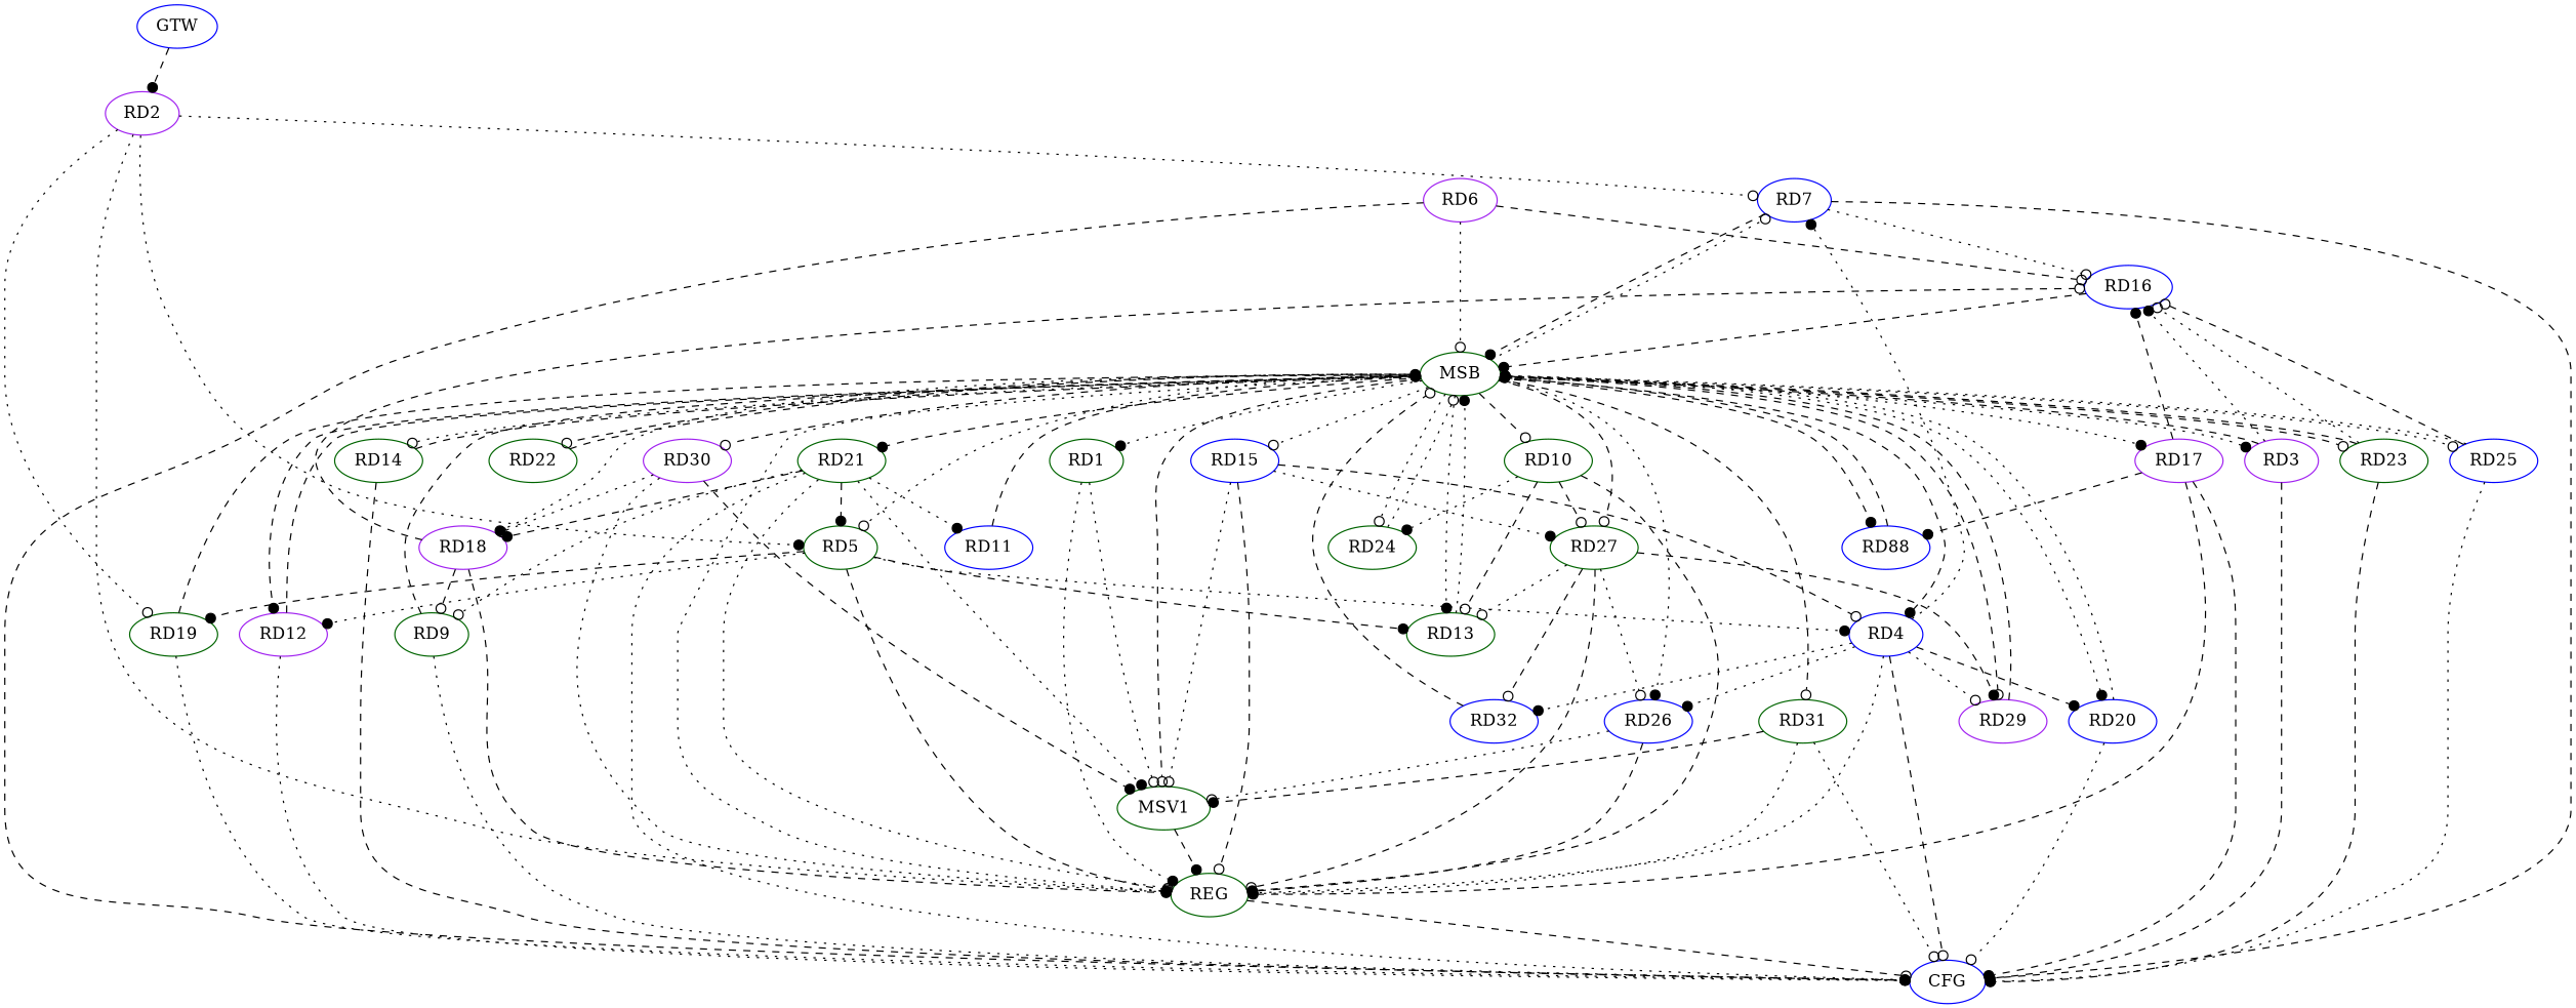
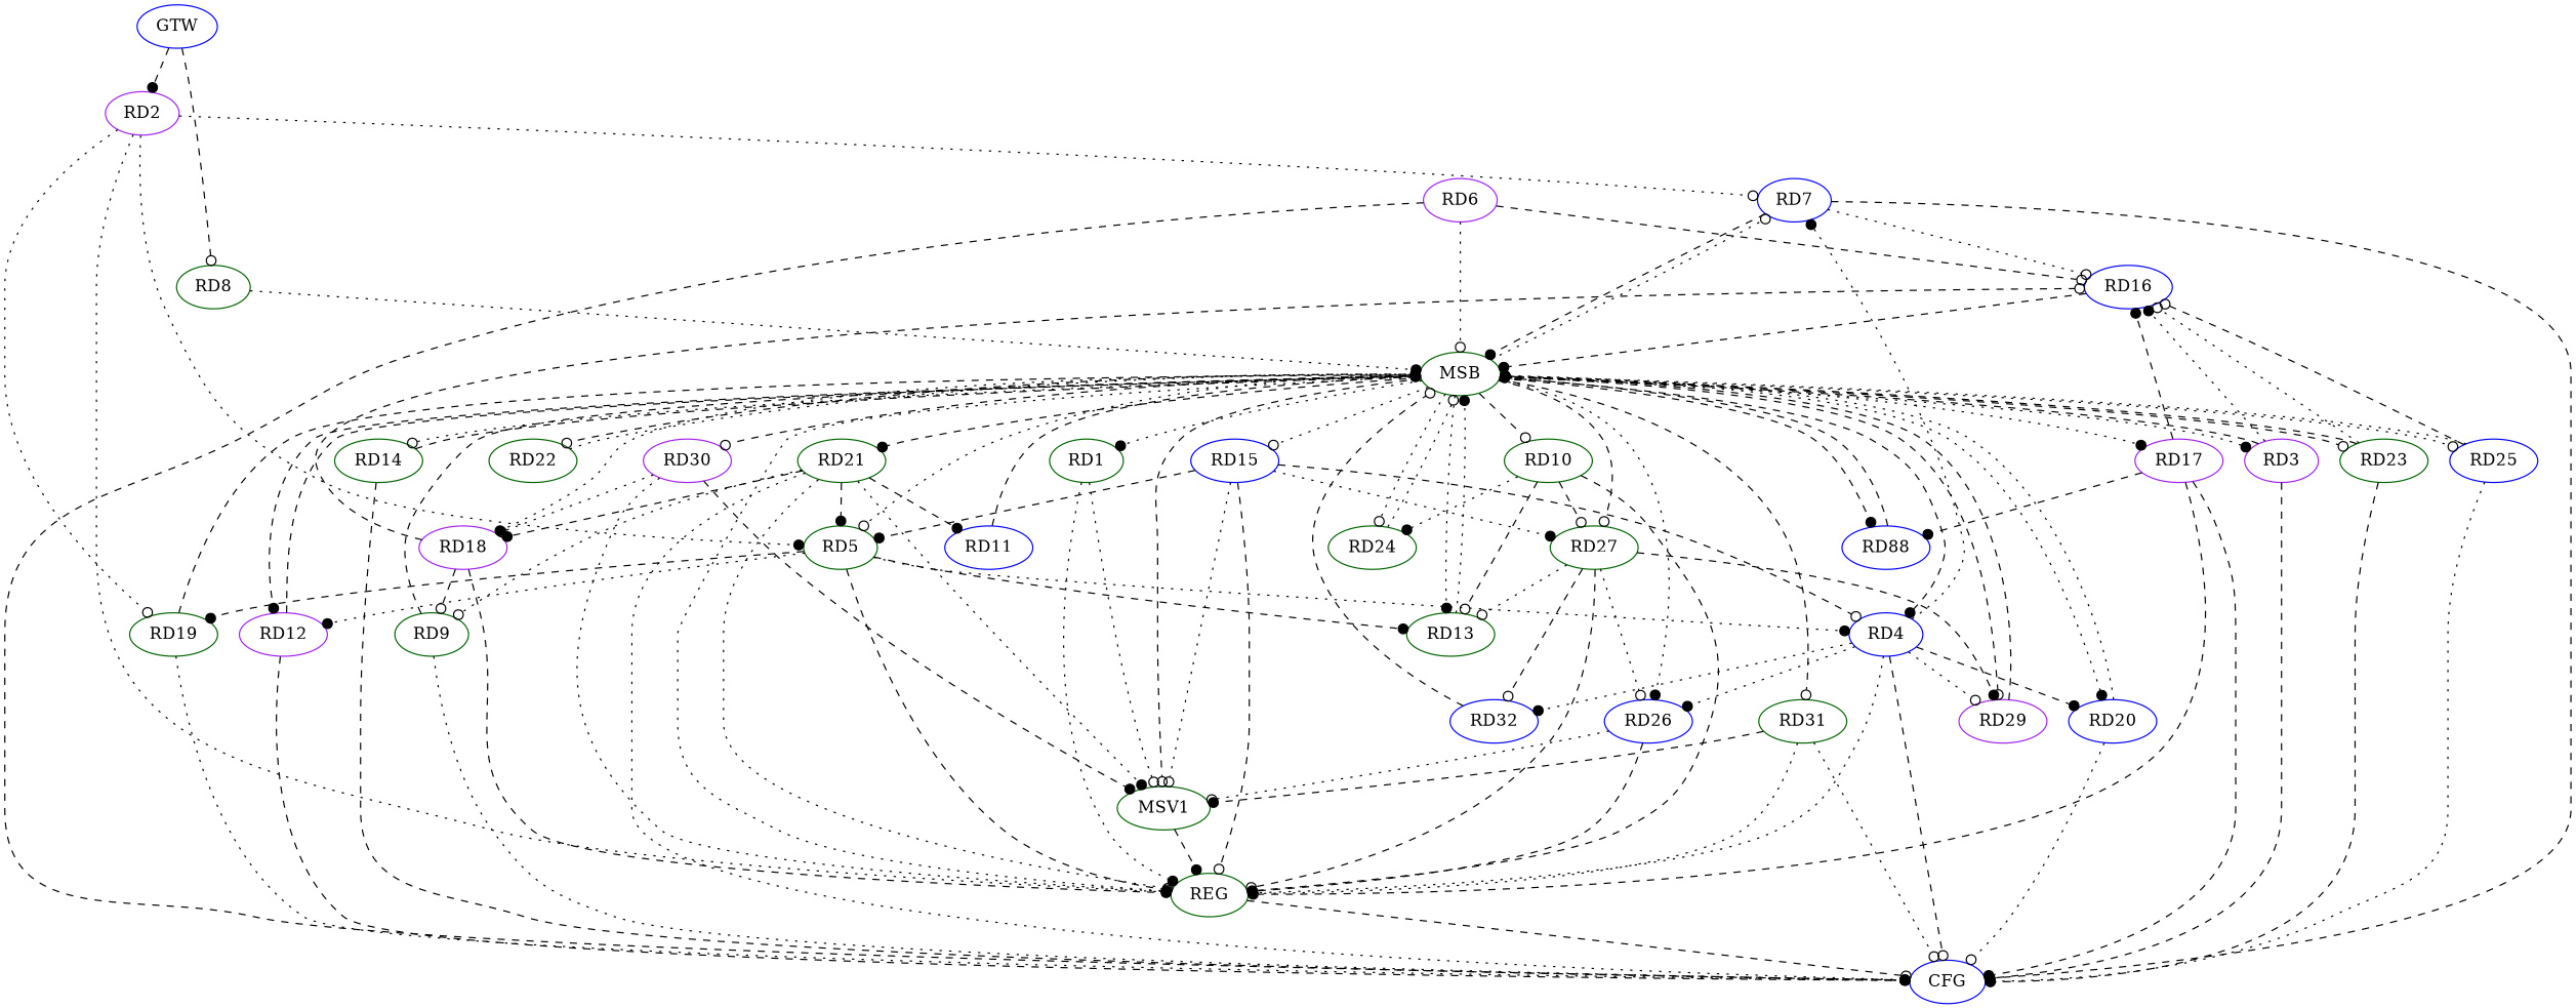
  strict digraph {
    node [color=darkgreen]
    edge [arrowhead=odot style=dashed]
    n1 [label=RD1]
    n2 [label=REG]
    n3 [label=MSV1]
    n4 [color=blue label=CFG]
    n5 [color=purple label=RD2]
    n6 [label=RD5]
    n7 [color=blue label=RD7]
    n8 [label=RD19]
    n9 [color=blue label=RD4]
    n10 [color=purple label=RD12]
    n11 [label=RD13]
    n12 [color=blue label=RD16]
    n13 [label=MSB]
    n14 [color=purple label=RD3]
    n15 [color=blue label=RD20]
    n16 [color=blue label=RD26]
    n17 [color=purple label=RD29]
    n18 [label=RD10]
    n19 [label=RD24]
    n20 [label=RD27]
    n21 [label=RD14]
    n22 [color=blue label=RD15]
    n23 [color=purple label=RD17]
    n24 [color=blue label=RD88]
    n25 [color=purple label=RD18]
    n26 [label=RD21]
    n27 [label=RD22]
    n28 [label=RD23]
    n29 [color=blue label=RD25]
    n30 [color=purple label=RD30]
    n31 [label=RD31]
    n32 [color=blue label=RD32]
    n33 [color=purple label=RD6]
+   n34 [label=RD8]
    n35 [label=RD9]
    n36 [color=blue label=RD11]
    n37 [color=blue label=GTW]
    n1 -> n2 [arrowhead=dot style=dotted]
    n1 -> n3 [style=dotted]
    n2 -> n4
    n3 -> n2 [arrowhead=dot]
    n5 -> n2 [style=dotted]
    n5 -> n6 [arrowhead=dot style=dotted]
    n5 -> n7 [style=dotted]
    n5 -> n8 [style=dotted]
    n6 -> n2
    n6 -> n8 [arrowhead=dot]
    n6 -> n9 [arrowhead=dot style=dotted]
    n6 -> n10 [arrowhead=dot style=dotted]
    n6 -> n11 [arrowhead=dot]
    n7 -> n4 [arrowhead=dot]
    n7 -> n12 [style=dotted]
    n7 -> n13 [arrowhead=dot]
    n8 -> n4 [arrowhead=dot style=dotted]
    n8 -> n13
    n9 -> n2 [arrowhead=dot style=dotted]
    n9 -> n4
    n9 -> n7 [arrowhead=dot style=dotted]
    n9 -> n15 [arrowhead=dot]
    n9 -> n16 [arrowhead=dot style=dotted]
    n9 -> n17 [style=dotted]
    n9 -> n32 [arrowhead=dot style=dotted]
-   n10 -> n4 [style=dotted]
+   n10 -> n4
    n10 -> n13 [arrowhead=dot]
    n11 -> n13 [arrowhead=dot style=dotted]
    n12 -> n13 [arrowhead=dot]
    n13 -> n1 [arrowhead=dot style=dotted]
    n13 -> n2 [style=dotted]
    n13 -> n3
    n13 -> n6 [style=dotted]
    n13 -> n7 [style=dotted]
    n13 -> n9 [arrowhead=dot]
    n13 -> n10 [arrowhead=dot]
    n13 -> n11 [arrowhead=dot style=dotted]
    n13 -> n14 [arrowhead=dot style=dotted]
    n13 -> n15 [arrowhead=dot style=dotted]
    n13 -> n16 [arrowhead=dot style=dotted]
    n13 -> n17
    n13 -> n18
    n13 -> n19 [style=dotted]
    n13 -> n20
    n13 -> n21 [style=dotted]
    n13 -> n22 [style=dotted]
    n13 -> n23 [arrowhead=dot style=dotted]
    n13 -> n24 [arrowhead=dot]
    n13 -> n25 [arrowhead=dot style=dotted]
    n13 -> n26 [arrowhead=dot]
    n13 -> n27
    n13 -> n28
    n13 -> n29 [style=dotted]
    n13 -> n30
    n13 -> n31
    n14 -> n4 [arrowhead=dot]
    n14 -> n12 [arrowhead=dot style=dotted]
    n14 -> n13
    n15 -> n4 [style=dotted]
    n15 -> n13 [style=dotted]
    n16 -> n2 [arrowhead=dot]
    n16 -> n3 [style=dotted]
    n17 -> n13
    n18 -> n2
    n18 -> n11
    n18 -> n19 [arrowhead=dot style=dotted]
    n18 -> n20
    n19 -> n13 [style=dotted]
    n20 -> n2
    n20 -> n11 [style=dotted]
    n20 -> n16 [style=dotted]
    n20 -> n17 [arrowhead=dot]
    n20 -> n32
    n21 -> n4 [arrowhead=dot]
    n21 -> n13 [arrowhead=dot]
    n22 -> n2
    n22 -> n3 [style=dotted]
+   n22 -> n6 [arrowhead=dot]
    n22 -> n9
    n22 -> n20 [arrowhead=dot style=dotted]
    n23 -> n2
    n23 -> n4 [arrowhead=dot]
    n23 -> n12 [arrowhead=dot]
    n23 -> n24 [arrowhead=dot]
    n24 -> n13 [arrowhead=dot]
    n25 -> n2 [arrowhead=dot]
    n25 -> n12
    n25 -> n35
    n26 -> n2 [style=dotted]
    n26 -> n3 [arrowhead=dot style=dotted]
    n26 -> n4 [arrowhead=dot style=dotted]
    n26 -> n6 [arrowhead=dot]
    n26 -> n25 [arrowhead=dot]
    n26 -> n35 [style=dotted]
-   n26 -> n36 [arrowhead=dot style=dotted]
-   n27 -> n13 [arrowhead=dot]
+   n26 -> n36 [arrowhead=dot]
+   n27 -> n13 [arrowhead=dot style=dotted]
    n28 -> n4 [arrowhead=dot]
    n28 -> n12 [style=dotted]
    n28 -> n13 [arrowhead=dot]
    n29 -> n4 [arrowhead=dot style=dotted]
    n29 -> n12
    n29 -> n13 [style=dotted]
    n30 -> n2 [arrowhead=dot style=dotted]
    n30 -> n3 [arrowhead=dot]
    n30 -> n25 [style=dotted]
    n31 -> n2 [style=dotted]
    n31 -> n3 [arrowhead=dot]
    n31 -> n4 [style=dotted]
    n32 -> n13
    n33 -> n4
    n33 -> n12
    n33 -> n13 [style=dotted]
+   n34 -> n13 [arrowhead=dot style=dotted]
    n35 -> n4 [style=dotted]
    n35 -> n13
    n36 -> n13 [arrowhead=dot]
    n37 -> n5 [arrowhead=dot]
+   n37 -> n34
  }
